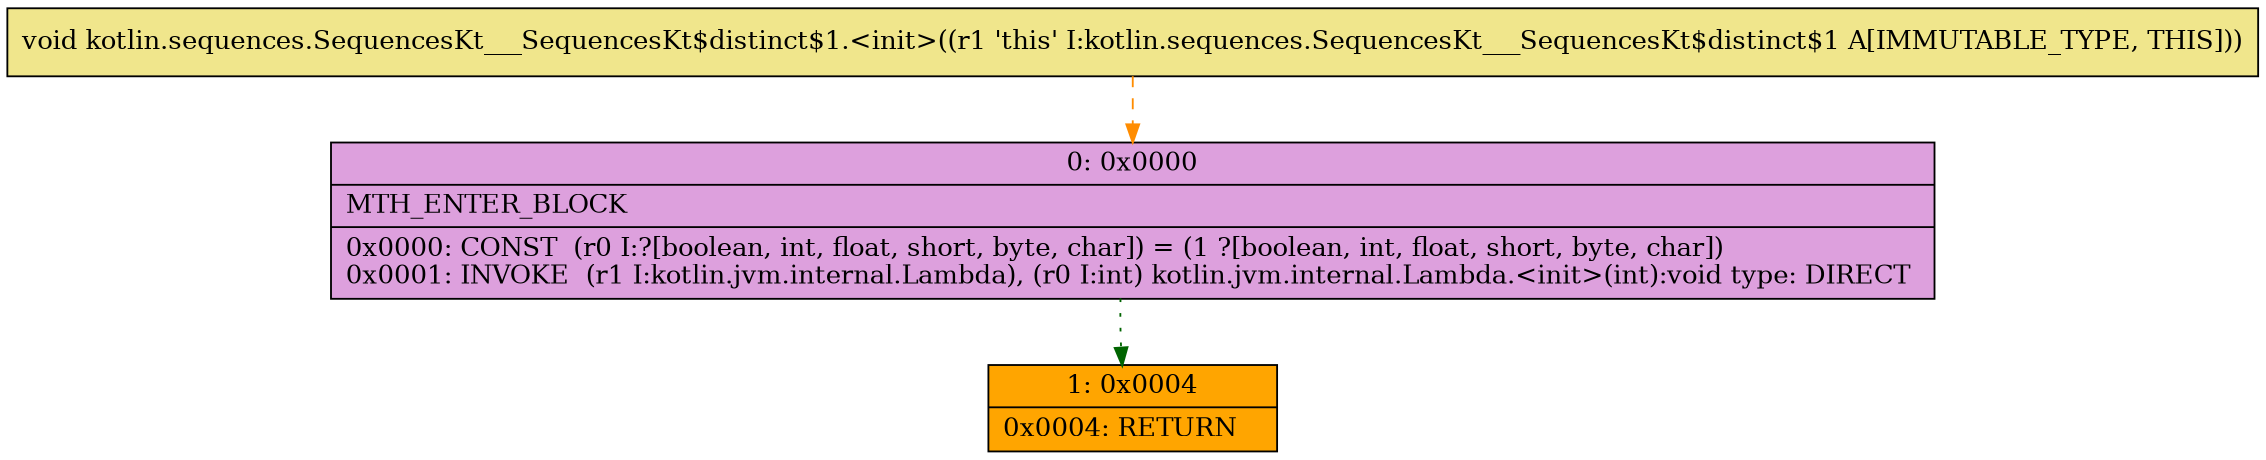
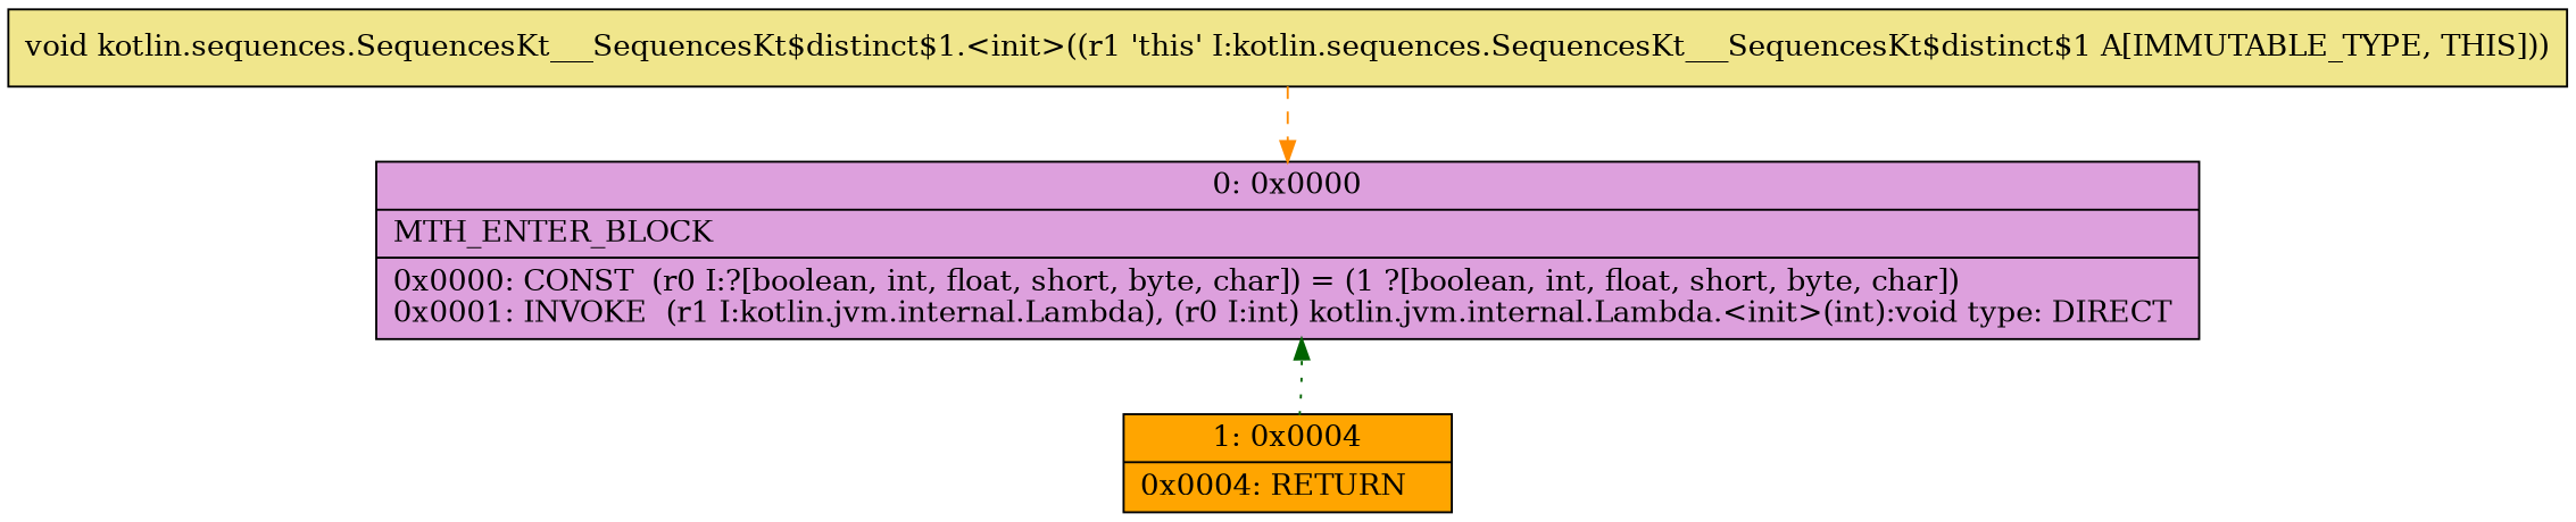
  digraph {
    node [shape=record style=filled]
    n1 [label="{0\:\ 0x0000|MTH_ENTER_BLOCK\l|0x0000: CONST  (r0 I:?[boolean, int, float, short, byte, char]) = (1 ?[boolean, int, float, short, byte, char]) \l0x0001: INVOKE  (r1 I:kotlin.jvm.internal.Lambda), (r0 I:int) kotlin.jvm.internal.Lambda.\<init\>(int):void type: DIRECT \l}" fillcolor=plum]
    n2 [label="{1\:\ 0x0004|0x0004: RETURN   \l}" fillcolor=orange]
    n3 [label="{void kotlin.sequences.SequencesKt___SequencesKt$distinct$1.\<init\>((r1 'this' I:kotlin.sequences.SequencesKt___SequencesKt$distinct$1 A[IMMUTABLE_TYPE, THIS])) }" fillcolor=khaki]
-   n1 -> n2 [color=darkgreen style=dotted]
+   n2 -> n1 [color=darkgreen style=dotted]
    n3 -> n1 [color=darkorange style=dashed]
  }
